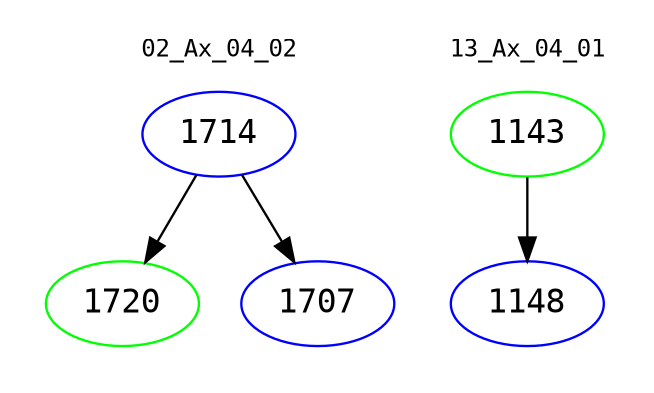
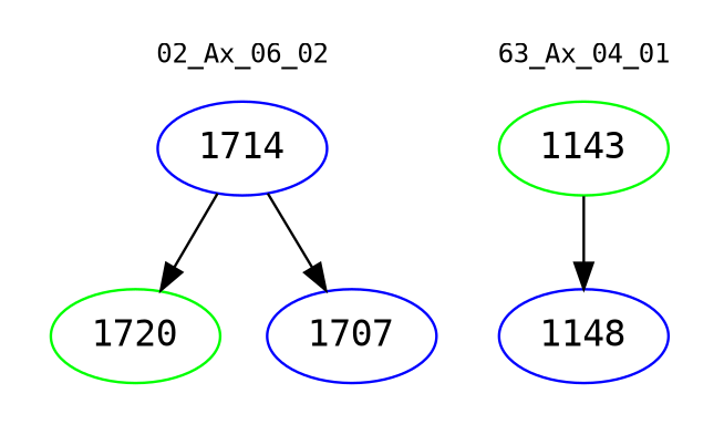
  digraph {
    fontname="DejaVu Sans Mono"
    node [color=blue fontname="DejaVu Sans Mono"]
    edge [color=black fontname="DejaVu Sans Mono"]
    n1 [color=green label=1720]
    n2 [label=1714]
    n3 [label=1707]
    n4 [color=green label=1143]
    n5 [label=1148]
    subgraph cluster_1 {
      color=white
      fontsize=10
-     label="02_Ax_04_02"
+     label="02_Ax_06_02"
      n1
      n2
      n3
    }
    subgraph cluster_2 {
      color=white
      fontsize=10
-     label="13_Ax_04_01"
+     label="63_Ax_04_01"
      n4
      n5
    }
    n2 -> n1
    n2 -> n3
    n4 -> n5
  }
